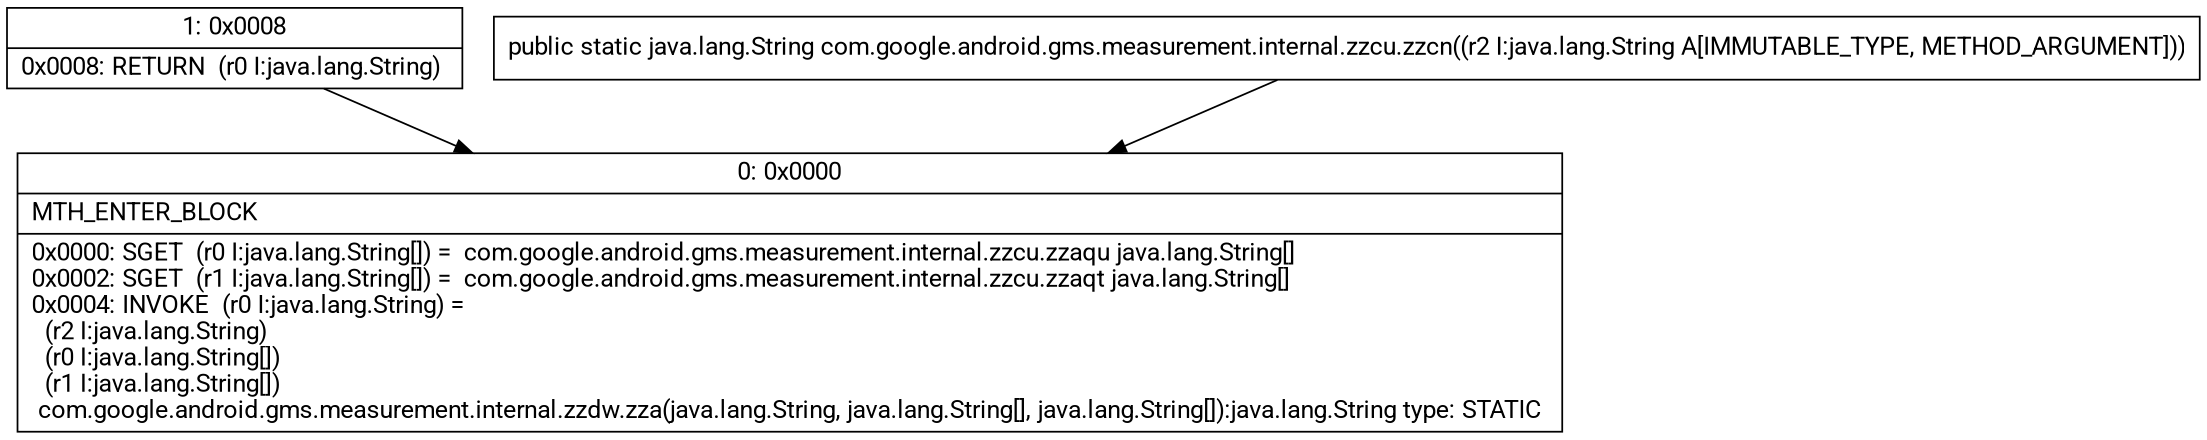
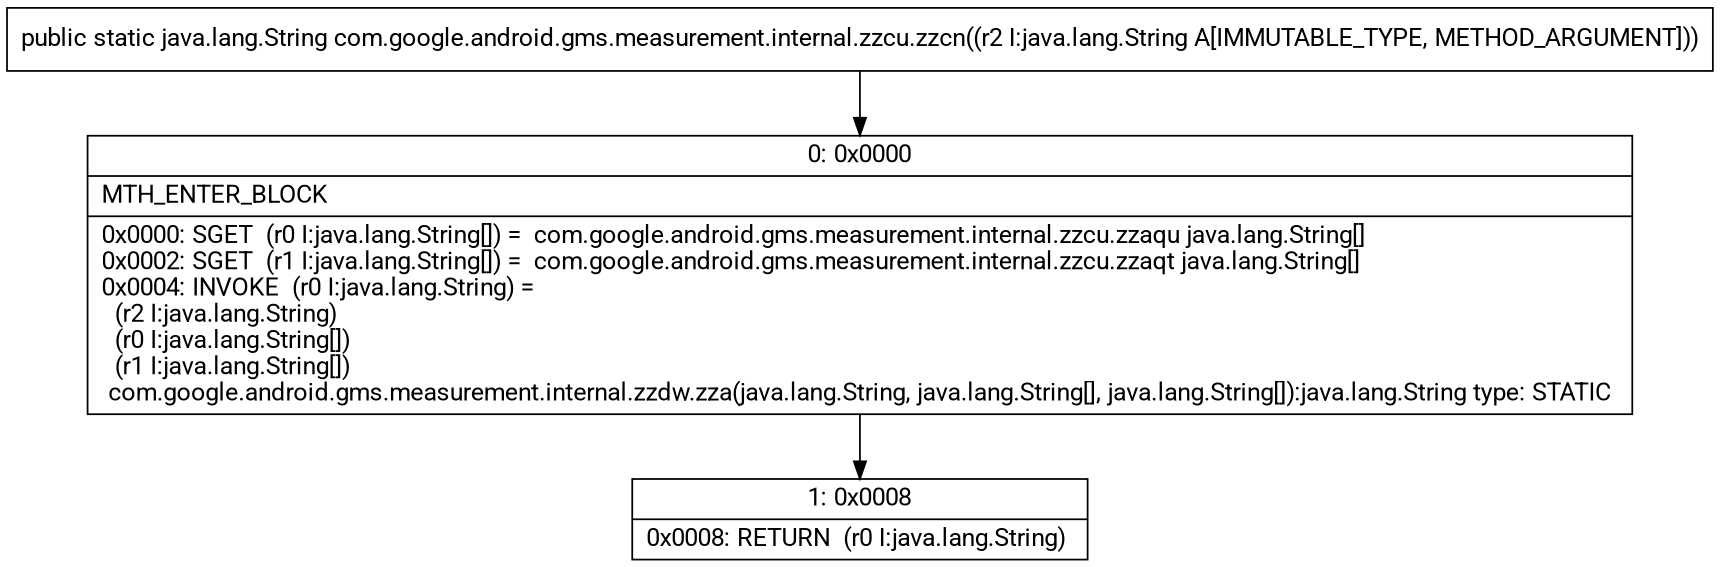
  digraph {
    fontname=Roboto
    node [shape=record fontname=Roboto]
    edge [fontname=Roboto]
    n1 [label="{0\:\ 0x0000|MTH_ENTER_BLOCK\l|0x0000: SGET  (r0 I:java.lang.String[]) =  com.google.android.gms.measurement.internal.zzcu.zzaqu java.lang.String[] \l0x0002: SGET  (r1 I:java.lang.String[]) =  com.google.android.gms.measurement.internal.zzcu.zzaqt java.lang.String[] \l0x0004: INVOKE  (r0 I:java.lang.String) = \l  (r2 I:java.lang.String)\l  (r0 I:java.lang.String[])\l  (r1 I:java.lang.String[])\l com.google.android.gms.measurement.internal.zzdw.zza(java.lang.String, java.lang.String[], java.lang.String[]):java.lang.String type: STATIC \l}"]
    n2 [label="{1\:\ 0x0008|0x0008: RETURN  (r0 I:java.lang.String) \l}"]
    n3 [label="{public static java.lang.String com.google.android.gms.measurement.internal.zzcu.zzcn((r2 I:java.lang.String A[IMMUTABLE_TYPE, METHOD_ARGUMENT])) }"]
-   n2 -> n1
+   n1 -> n2
    n3 -> n1
  }
